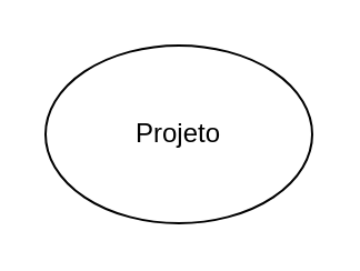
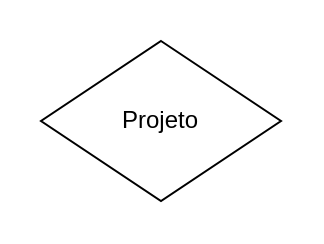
  <mxCell id="0" />
  <mxCell id="1" parent="0" />
- <mxCell id="2" value="Projeto" style="ellipse;whiteSpace=wrap;html=1;" vertex="1" parent="1"><mxGeometry x="20" y="20" width="120" height="80" as="geometry" /></mxCell>
+ <mxCell id="2" value="Projeto" style="rhombus;whiteSpace=wrap;html=1;" vertex="1" parent="1"><mxGeometry x="20" y="20" width="120" height="80" as="geometry" /></mxCell>
